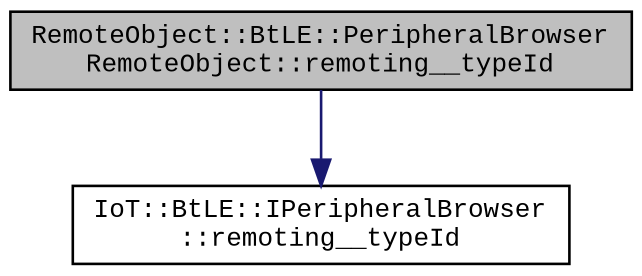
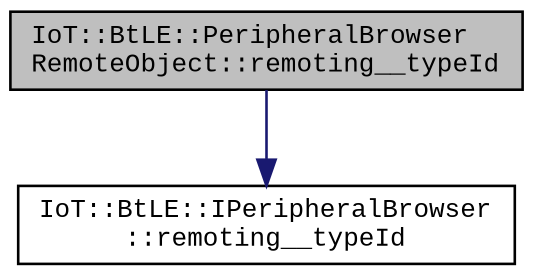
  digraph {
    rankdir=TB
    fontname="Liberation Mono"
    node [color=black fontname="Liberation Mono" fontsize=10 shape=record style=filled]
-   n1 [fillcolor=grey75 fontcolor=black height=0.2 label="RemoteObject::BtLE::PeripheralBrowser\lRemoteObject::remoting__typeId" width=0.4]
+   n1 [fillcolor=grey75 fontcolor=black height=0.2 label="IoT::BtLE::PeripheralBrowser\lRemoteObject::remoting__typeId" width=0.4]
    n2 [fillcolor=white height=0.2 label="IoT::BtLE::IPeripheralBrowser\l::remoting__typeId" width=0.4]
    n1 -> n2 [color=midnightblue fontname="Liberation Mono" fontsize=10 labelfontname=Helvetica labelfontsize=10 style=solid]
  }
